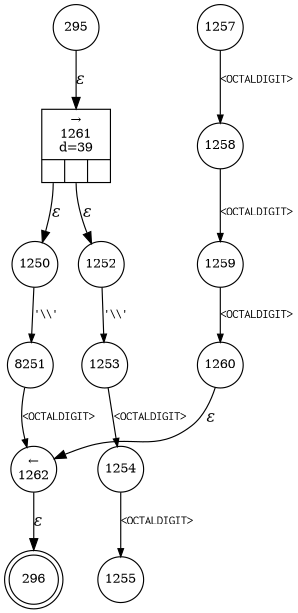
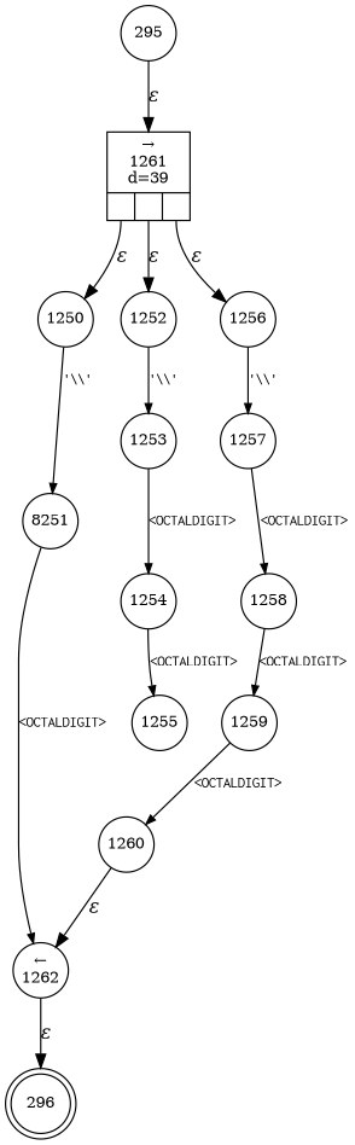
  digraph {
    rankdir=TB
    node [fixedsize=true fontsize=11 shape=circle peripheries=1]
    edge [arrowhead=normal arrowsize=.7 fontname=Courier fontsize=11]
    n1 [label=296 shape=doublecircle width=.6 peripheries=""]
    n2 [label=1250 width=.55]
    n3 [label=8251 width=.55]
    n4 [label="&larr;\n1262" width=.55]
    n5 [label=1252 width=.55]
    n6 [label=1253 width=.55]
    n7 [label=1254 width=.55]
    n8 [label=1255 width=.55]
    n9 [label=295 width=.55]
    n10 [fixedsize=false label="{&rarr;\n1261\nd=39|{<p0>|<p1>|<p2>}}" shape=record]
+   n11 [label=1256 width=.55]
    n12 [label=1257 width=.55]
    n13 [label=1258 width=.55]
    n14 [label=1259 width=.55]
    n15 [label=1260 width=.55]
    n2 -> n3 [label="'\\\\'"]
    n3 -> n4 [label="<OCTALDIGIT>"]
    n4 -> n1 [fontname="Times-Italic" label="&epsilon;" arrowhead="" arrowsize="" fontsize=""]
    n5 -> n6 [label="'\\\\'"]
    n6 -> n7 [label="<OCTALDIGIT>"]
    n7 -> n8 [label="<OCTALDIGIT>"]
    n9 -> n10 [fontname="Times-Italic" label="&epsilon;" arrowhead="" arrowsize="" fontsize=""]
    n10 -> n2 [fontname="Times-Italic" label="&epsilon;" tailport=p0 arrowhead="" arrowsize="" fontsize=""]
    n10 -> n5 [fontname="Times-Italic" label="&epsilon;" tailport=p1 arrowhead="" arrowsize="" fontsize=""]
+   n10 -> n11 [fontname="Times-Italic" label="&epsilon;" tailport=p2 arrowhead="" arrowsize="" fontsize=""]
+   n11 -> n12 [label="'\\\\'"]
    n12 -> n13 [label="<OCTALDIGIT>"]
    n13 -> n14 [label="<OCTALDIGIT>"]
    n14 -> n15 [label="<OCTALDIGIT>"]
    n15 -> n4 [fontname="Times-Italic" label="&epsilon;" arrowhead="" arrowsize="" fontsize=""]
  }
